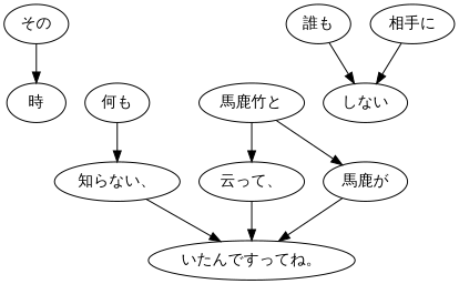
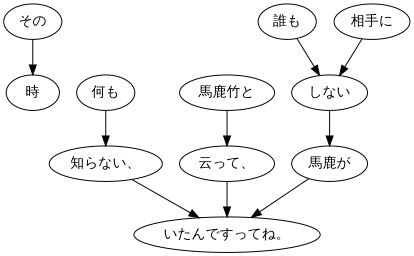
  digraph {
    n1 [label="その"]
    n2 [label="時"]
    n3 [label="云って、"]
    n4 [label="いたんですってね。"]
    n5 [label="馬鹿竹と"]
    n6 [label="何も"]
    n7 [label="知らない、"]
    n8 [label="誰も"]
    n9 [label="しない"]
    n10 [label="馬鹿が"]
    n11 [label="相手に"]
    n1 -> n2
    n3 -> n4
    n5 -> n3
    n6 -> n7
    n7 -> n4
    n8 -> n9
-   n5 -> n10
+   n9 -> n10
    n10 -> n4
    n11 -> n9
  }
